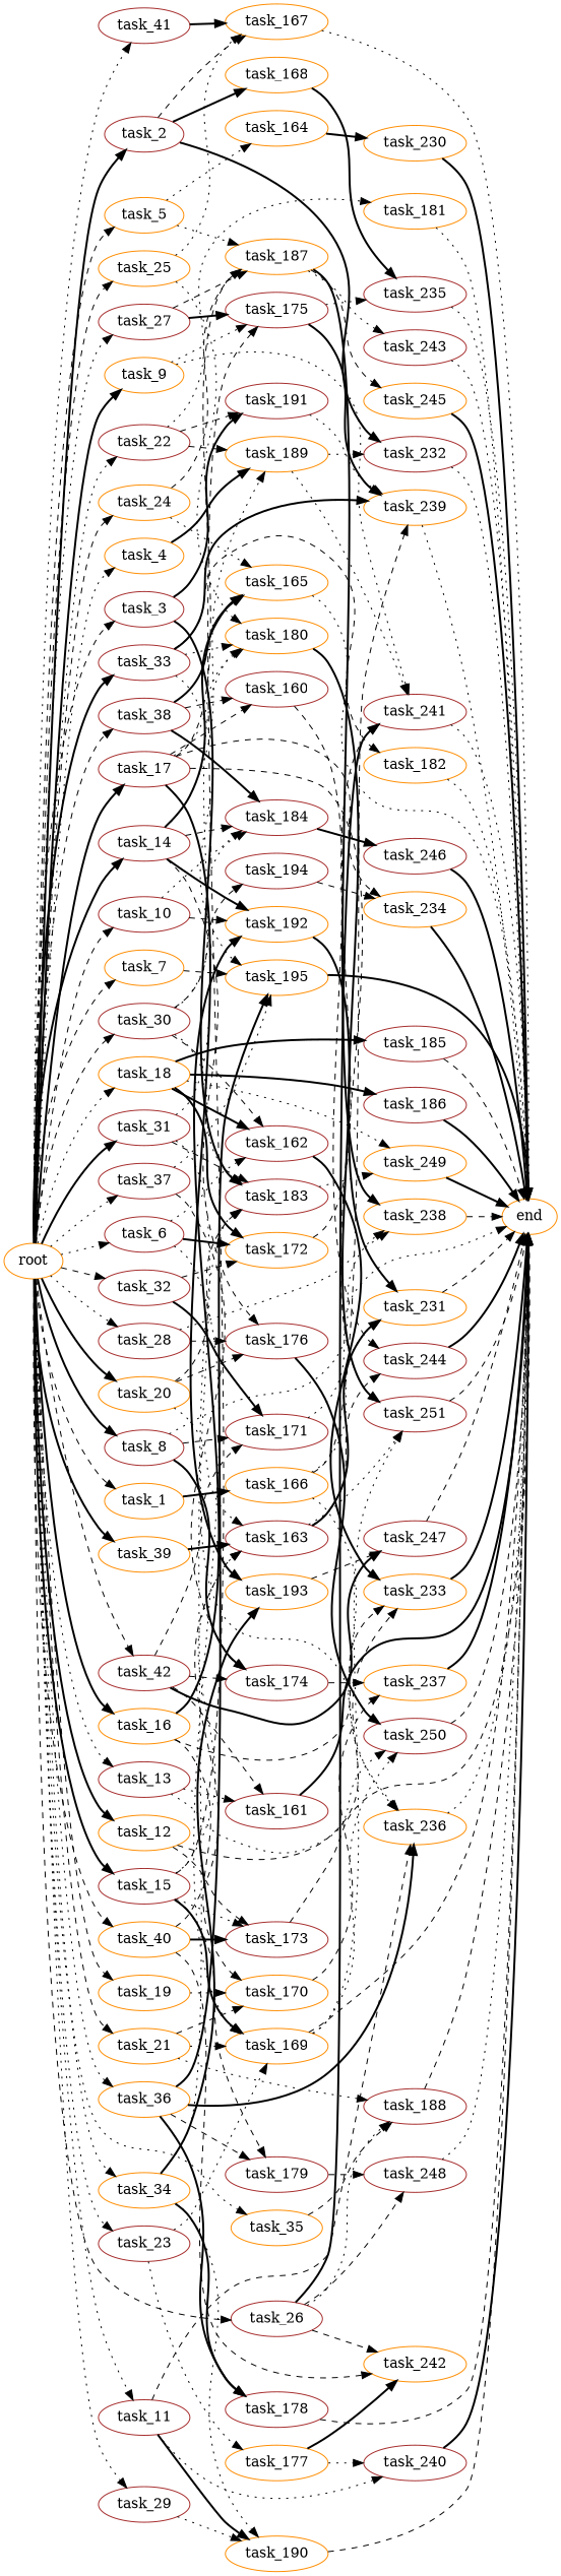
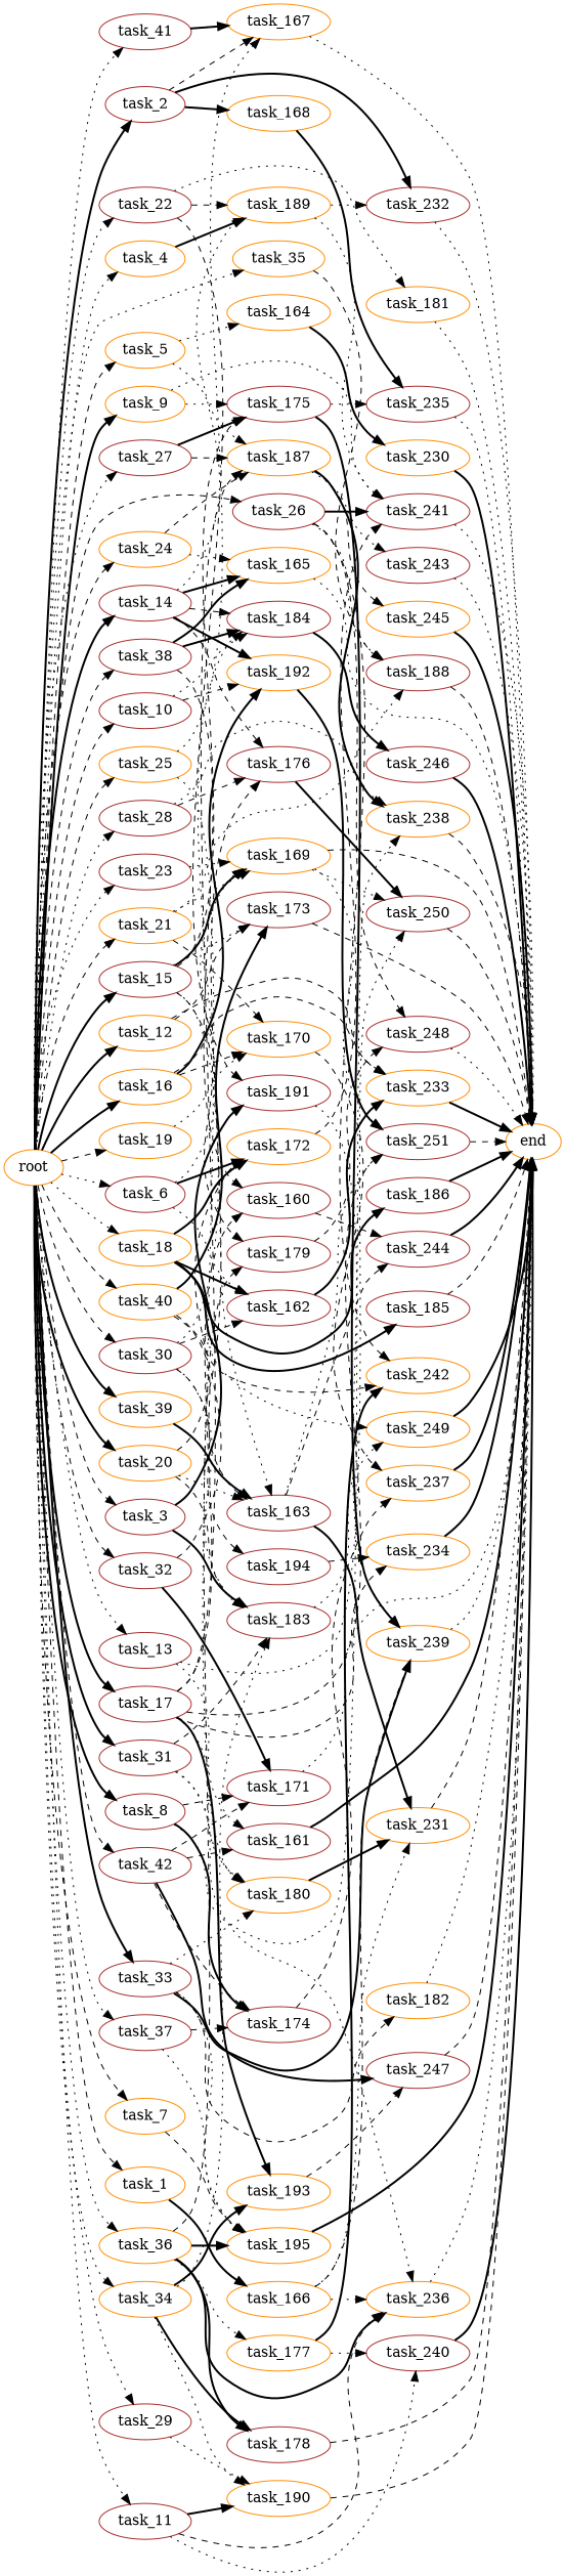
  digraph {
    rankdir=LR
    node [color=brown]
    edge [style=dashed]
    root [color=darkorange]
    task_1 [color=darkorange]
    task_2
    task_3
    task_4 [color=darkorange]
    task_5 [color=darkorange]
    task_6
    task_7 [color=darkorange]
    task_8
    task_9 [color=darkorange]
    task_10
    task_11
    task_12 [color=darkorange]
    task_13
    task_14
    task_15
    task_16 [color=darkorange]
    task_17
    task_18 [color=darkorange]
    task_19 [color=darkorange]
    task_20 [color=darkorange]
    task_21 [color=darkorange]
    task_22
    task_23
    task_24 [color=darkorange]
    task_25 [color=darkorange]
    task_26
    task_27
    task_28
    task_29
    task_30
    task_31
    task_32
    task_33
    task_34 [color=darkorange]
    task_35 [color=darkorange]
    task_36 [color=darkorange]
    task_37
    task_38
    task_39 [color=darkorange]
    task_40 [color=darkorange]
    task_41
    task_42
    task_166 [color=darkorange]
    task_167 [color=darkorange]
    task_168 [color=darkorange]
    task_232
    task_183
    task_191
    task_189 [color=darkorange]
    task_164 [color=darkorange]
    task_187 [color=darkorange]
    task_162
    task_169 [color=darkorange]
    task_172 [color=darkorange]
    task_195 [color=darkorange]
    task_171
    task_174
    task_238 [color=darkorange]
    task_175
    task_241
    task_184
    task_192 [color=darkorange]
    task_190 [color=darkorange]
    task_236 [color=darkorange]
    task_240
    task_173
    task_233 [color=darkorange]
    task_161
    task_250
    task_165 [color=darkorange]
    task_176
    task_163
    task_179
    task_170 [color=darkorange]
    task_160
    task_180 [color=darkorange]
    task_193 [color=darkorange]
    task_234 [color=darkorange]
    task_251
    task_249 [color=darkorange]
    task_185
    task_186
    task_188
    task_181 [color=darkorange]
    task_177 [color=darkorange]
    task_242 [color=darkorange]
    task_248
    task_194
    task_182 [color=darkorange]
    task_239 [color=darkorange]
    task_178
    task_247
    task_231 [color=darkorange]
    end [color=darkorange]
    task_235
    task_230 [color=darkorange]
    task_243
    task_245 [color=darkorange]
    task_237 [color=darkorange]
    task_246
    task_244
    root -> task_1
    root -> task_2 [style=bold]
    root -> task_3
    root -> task_4 [style=dotted]
    root -> task_5
    root -> task_6 [style=dotted]
    root -> task_7
    root -> task_8 [style=bold]
    root -> task_9 [style=bold]
    root -> task_10
    root -> task_11 [style=dotted]
    root -> task_12 [style=bold]
    root -> task_13 [style=dotted]
    root -> task_14 [style=bold]
    root -> task_15 [style=bold]
    root -> task_16 [style=bold]
    root -> task_17 [style=bold]
    root -> task_18 [style=dotted]
    root -> task_19
    root -> task_20 [style=bold]
    root -> task_21
    root -> task_22 [style=dotted]
    root -> task_23 [style=dotted]
    root -> task_24
    root -> task_25
    root -> task_26
    root -> task_27 [style=dotted]
    root -> task_28 [style=dotted]
    root -> task_29 [style=dotted]
    root -> task_30
    root -> task_31 [style=bold]
    root -> task_32
    root -> task_33 [style=bold]
    root -> task_34 [style=dotted]
    root -> task_35 [style=dotted]
    root -> task_36 [style=dotted]
    root -> task_37 [style=dotted]
    root -> task_38
    root -> task_39 [style=bold]
    root -> task_40
    root -> task_41 [style=dotted]
    root -> task_42
    task_1 -> task_166 [style=bold]
    task_2 -> task_167
    task_2 -> task_168 [style=bold]
    task_2 -> task_232 [style=bold]
    task_3 -> task_183 [style=bold]
    task_3 -> task_191 [style=bold]
    task_4 -> task_189 [style=bold]
    task_5 -> task_164 [style=dotted]
    task_5 -> task_187 [style=dotted]
    task_6 -> task_162 [style=dotted]
    task_6 -> task_169 [style=dotted]
    task_6 -> task_172 [style=bold]
    task_7 -> task_195
    task_8 -> task_171
    task_8 -> task_174 [style=bold]
    task_8 -> task_238 [style=dotted]
    task_9 -> task_175 [style=dotted]
    task_9 -> task_241 [style=dotted]
    task_10 -> task_184 [style=dotted]
    task_10 -> task_192
    task_11 -> task_190 [style=bold]
    task_11 -> task_236
    task_11 -> task_240 [style=dotted]
    task_12 -> task_173
    task_12 -> task_233
    task_13 -> task_161 [style=dotted]
    task_13 -> task_250 [style=dotted]
    task_14 -> task_189 [style=dotted]
    task_14 -> task_184
    task_14 -> task_192 [style=bold]
    task_14 -> task_165 [style=bold]
    task_14 -> task_176
    task_15 -> task_169 [style=bold]
    task_15 -> task_175
    task_15 -> task_173 [style=dotted]
    task_15 -> task_163 [style=dotted]
    task_15 -> task_179
    task_16 -> task_192 [style=bold]
    task_16 -> task_233
    task_16 -> task_170
    task_17 -> task_187
    task_17 -> task_160
    task_17 -> task_180 [style=dotted]
    task_17 -> task_193 [style=bold]
    task_17 -> task_234
    task_17 -> task_251
    task_18 -> task_162 [style=bold]
    task_18 -> task_172 [style=bold]
    task_18 -> task_249 [style=dotted]
    task_18 -> task_185 [style=bold]
    task_18 -> task_186 [style=bold]
    task_19 -> task_170 [style=dotted]
    task_20 -> task_183
    task_20 -> task_176
    task_20 -> task_163 [style=dotted]
    task_21 -> task_169 [style=dotted]
    task_21 -> task_170
    task_21 -> task_188 [style=dotted]
    task_22 -> task_191
    task_22 -> task_189
    task_22 -> task_181 [style=dotted]
    task_23 -> task_169 [style=dotted]
-   task_23 -> task_177 [style=dotted]
+   task_36 -> task_177 [style=dotted]
    task_24 -> task_187
    task_24 -> task_165 [style=dotted]
    task_25 -> task_167 [style=dotted]
    task_25 -> task_180 [style=dotted]
    task_26 -> task_241 [style=bold]
    task_26 -> task_188 [style=dotted]
    task_26 -> task_242
    task_26 -> task_248
    task_27 -> task_187
    task_27 -> task_175 [style=bold]
    task_28 -> task_238 [style=dotted]
    task_28 -> task_176
    task_29 -> task_190 [style=dotted]
    task_30 -> task_183 [style=dotted]
    task_30 -> task_162
    task_30 -> task_184 [style=dotted]
    task_30 -> task_194
    task_31 -> task_183
    task_31 -> task_236 [style=dotted]
    task_31 -> task_180 [style=dotted]
    task_32 -> task_172
    task_32 -> task_171 [style=bold]
    task_33 -> task_195 [style=dotted]
    task_33 -> task_180 [style=dotted]
    task_33 -> task_182
    task_33 -> task_239 [style=bold]
    task_34 -> task_183 [style=dotted]
    task_34 -> task_190 [style=dotted]
    task_34 -> task_193 [style=bold]
    task_34 -> task_178 [style=bold]
    task_35 -> task_188
    task_36 -> task_195 [style=bold]
    task_36 -> task_236 [style=bold]
    task_36 -> task_179
    task_36 -> task_178 [style=bold]
    task_37 -> task_195 [style=dotted]
    task_37 -> task_174
    task_38 -> task_184 [style=bold]
    task_38 -> task_165 [style=bold]
    task_38 -> task_160
    task_39 -> task_163 [style=bold]
    task_40 -> task_173 [style=bold]
    task_40 -> task_163
    task_40 -> task_242
    task_41 -> task_167 [style=bold]
    task_42 -> task_171
    task_42 -> task_174
    task_42 -> task_161
    task_42 -> task_247 [style=bold]
    task_166 -> task_236 [style=dotted]
    task_166 -> task_239
    task_166 -> task_231 [style=dotted]
    task_167 -> end [style=dotted]
    task_168 -> task_235 [style=bold]
    task_232 -> end [style=dotted]
    task_183 -> task_249 [style=dotted]
    task_191 -> task_239 [style=dotted]
    task_189 -> task_232 [style=dotted]
    task_189 -> task_241 [style=dotted]
    task_164 -> task_230 [style=bold]
    task_187 -> task_238 [style=bold]
    task_187 -> task_243 [style=dotted]
    task_187 -> task_245
    task_162 -> task_233 [style=bold]
    task_169 -> task_250 [style=dotted]
    task_169 -> task_251 [style=dotted]
    task_169 -> end
    task_172 -> task_241
    task_195 -> end [style=bold]
    task_171 -> end [style=dotted]
    task_174 -> task_237
    task_238 -> end
    task_175 -> task_239 [style=bold]
    task_175 -> task_235 [style=dotted]
    task_241 -> end [style=dotted]
    task_184 -> task_246 [style=bold]
    task_192 -> task_251 [style=bold]
    task_190 -> end
    task_236 -> end [style=dotted]
    task_240 -> end [style=bold]
    task_173 -> end
    task_233 -> end [style=bold]
    task_161 -> end [style=bold]
    task_250 -> end
    task_165 -> end [style=dotted]
    task_176 -> task_250 [style=bold]
    task_163 -> task_251 [style=dotted]
    task_163 -> task_231 [style=bold]
    task_163 -> task_244
    task_179 -> task_248
    task_170 -> task_237
    task_160 -> task_244
    task_180 -> task_231 [style=bold]
    task_193 -> task_247
    task_234 -> end [style=bold]
    task_251 -> end
    task_249 -> end [style=bold]
    task_185 -> end
    task_186 -> end [style=bold]
    task_188 -> end
    task_181 -> end [style=dotted]
    task_177 -> task_240 [style=dotted]
    task_177 -> task_242 [style=bold]
    task_248 -> end [style=dotted]
    task_194 -> task_234
    task_182 -> end [style=dotted]
    task_239 -> end [style=dotted]
    task_178 -> end
    task_247 -> end
    task_231 -> end
    task_235 -> end [style=dotted]
    task_230 -> end [style=bold]
    task_243 -> end [style=dotted]
    task_245 -> end [style=bold]
    task_237 -> end [style=bold]
    task_246 -> end [style=bold]
    task_244 -> end [style=bold]
  }
